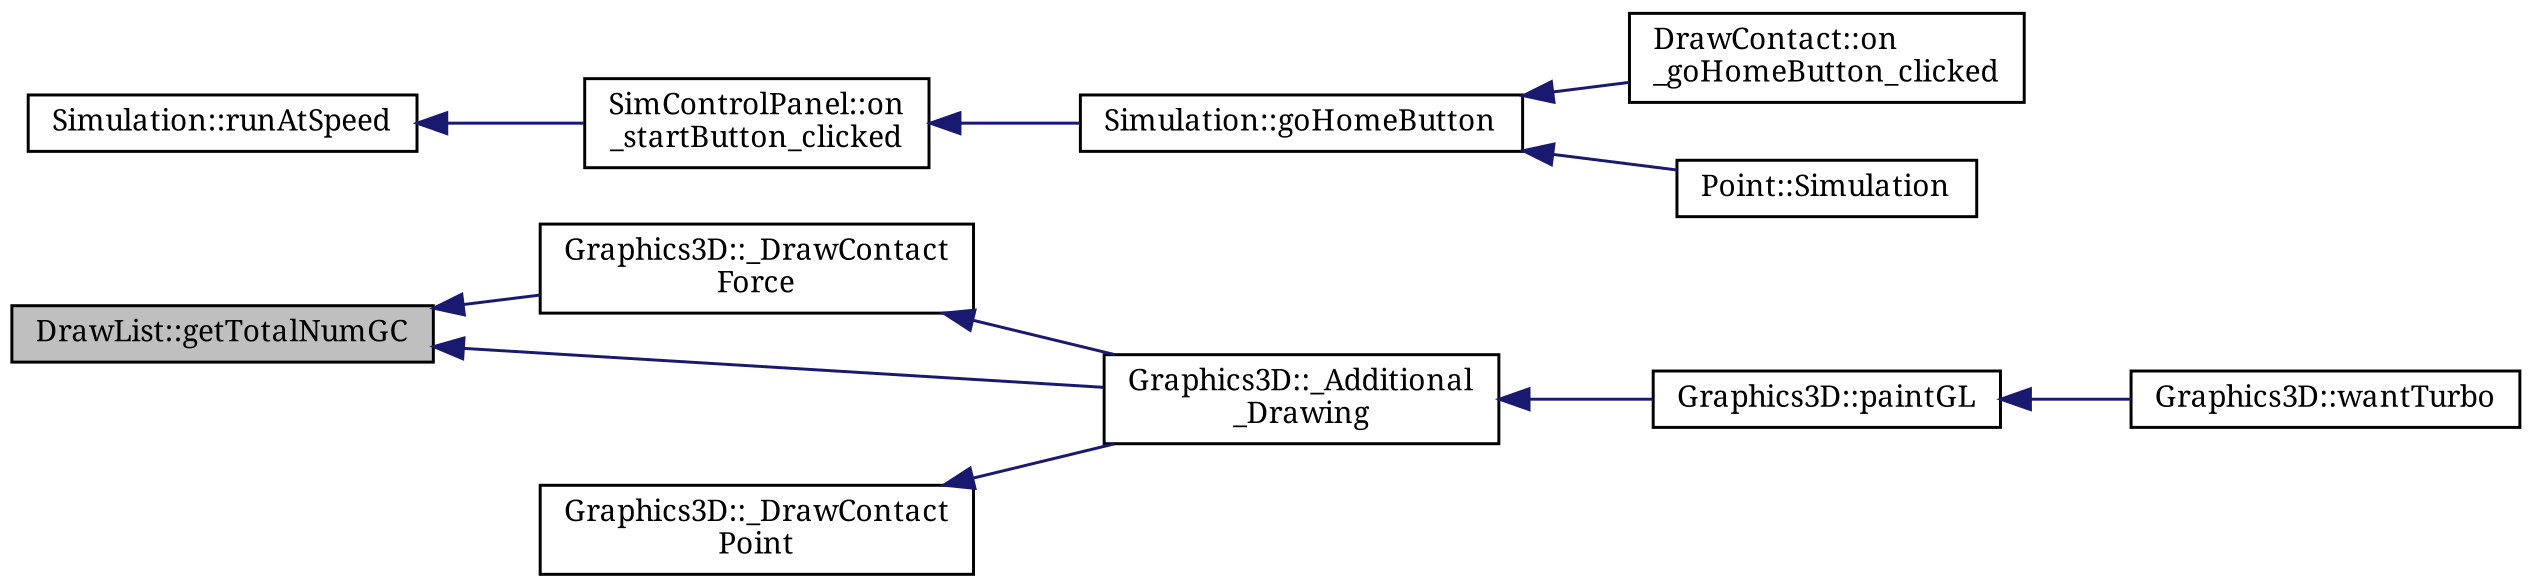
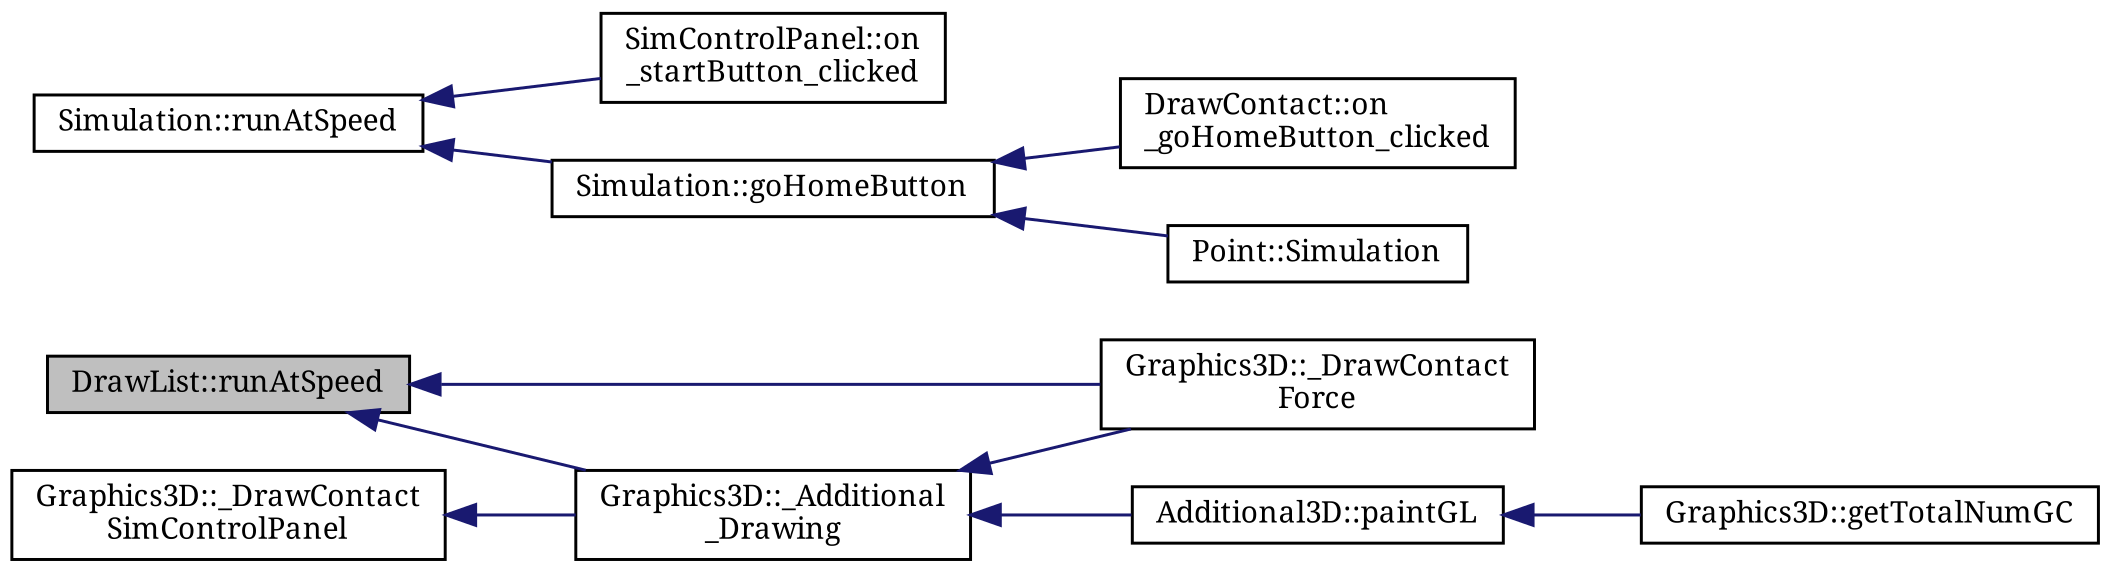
  digraph {
    fontname="Noto Serif"
    rankdir=LR
    node [color=black fillcolor=white fontname="Noto Serif" fontsize=10 shape=record style=filled]
    edge [color=midnightblue dir=back fontname="Noto Serif" fontsize=10 labelfontname=FreeSans labelfontsize=10 style=solid]
-   n1 [fillcolor=grey75 fontcolor=black height=0.2 label="DrawList::getTotalNumGC" width=0.4]
+   n1 [fillcolor=grey75 fontcolor=black height=0.2 label="DrawList::runAtSpeed" width=0.4]
    n2 [height=0.2 label="Graphics3D::_DrawContact\lForce" width=0.4]
    n3 [height=0.2 label="Graphics3D::_Additional\l_Drawing" width=0.4]
-   n4 [height=0.2 label="Graphics3D::_DrawContact\lPoint" width=0.4]
-   n5 [height=0.2 label="Graphics3D::paintGL" width=0.4]
-   n6 [height=0.2 label="Graphics3D::wantTurbo" width=0.4]
+   n4 [height=0.2 label="Graphics3D::_DrawContact\lSimControlPanel" width=0.4]
+   n5 [height=0.2 label="Additional3D::paintGL" width=0.4]
+   n6 [height=0.2 label="Graphics3D::getTotalNumGC" width=0.4]
    n7 [height=0.2 label="Simulation::runAtSpeed" width=0.4]
    n8 [height=0.2 label="SimControlPanel::on\l_startButton_clicked" width=0.4]
    n9 [height=0.2 label="Simulation::goHomeButton" width=0.4]
    n10 [height=0.2 label="DrawContact::on\l_goHomeButton_clicked" width=0.4]
    n11 [height=0.2 label="Point::Simulation" width=0.4]
    n1 -> n2
    n1 -> n3
-   n2 -> n3
+   n3 -> n2
    n3 -> n5
    n4 -> n3
    n5 -> n6
    n7 -> n8
-   n8 -> n9
+   n7 -> n9
    n9 -> n10
    n9 -> n11
  }
